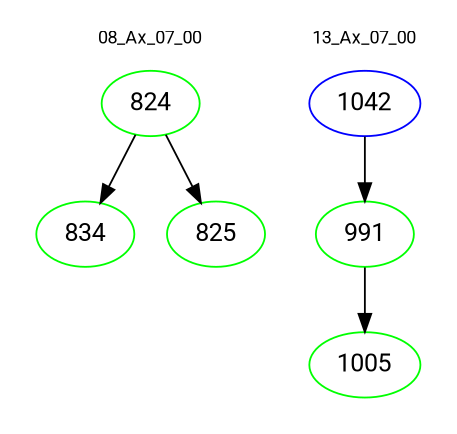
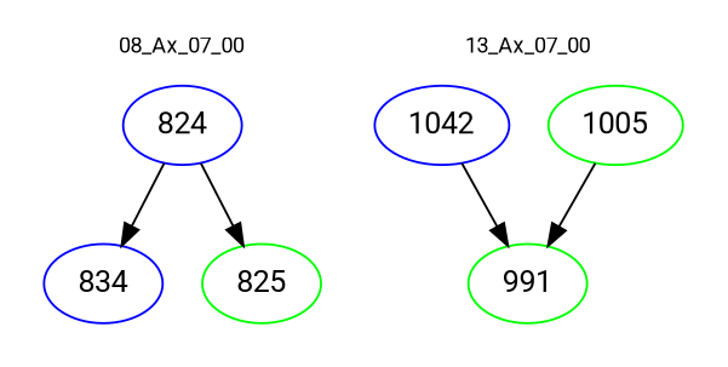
  digraph {
    fontname=Roboto
    node [color=green fontname=Roboto]
    edge [color=black fontname=Roboto]
-   n1 [label=824]
-   n2 [label=834]
+   n1 [color=blue label=824]
+   n2 [color=blue label=834]
    n3 [label=825]
    n4 [label=991]
    n5 [label=1005]
    n6 [color=blue label=1042]
    subgraph cluster_1 {
      color=white
      fontsize=10
      label="08_Ax_07_00"
      n1
      n2
      n3
    }
    subgraph cluster_2 {
      color=white
      fontsize=10
      label="13_Ax_07_00"
      n4
      n5
      n6
    }
    n1 -> n2
    n1 -> n3
-   n4 -> n5
+   n5 -> n4
    n6 -> n4
  }
